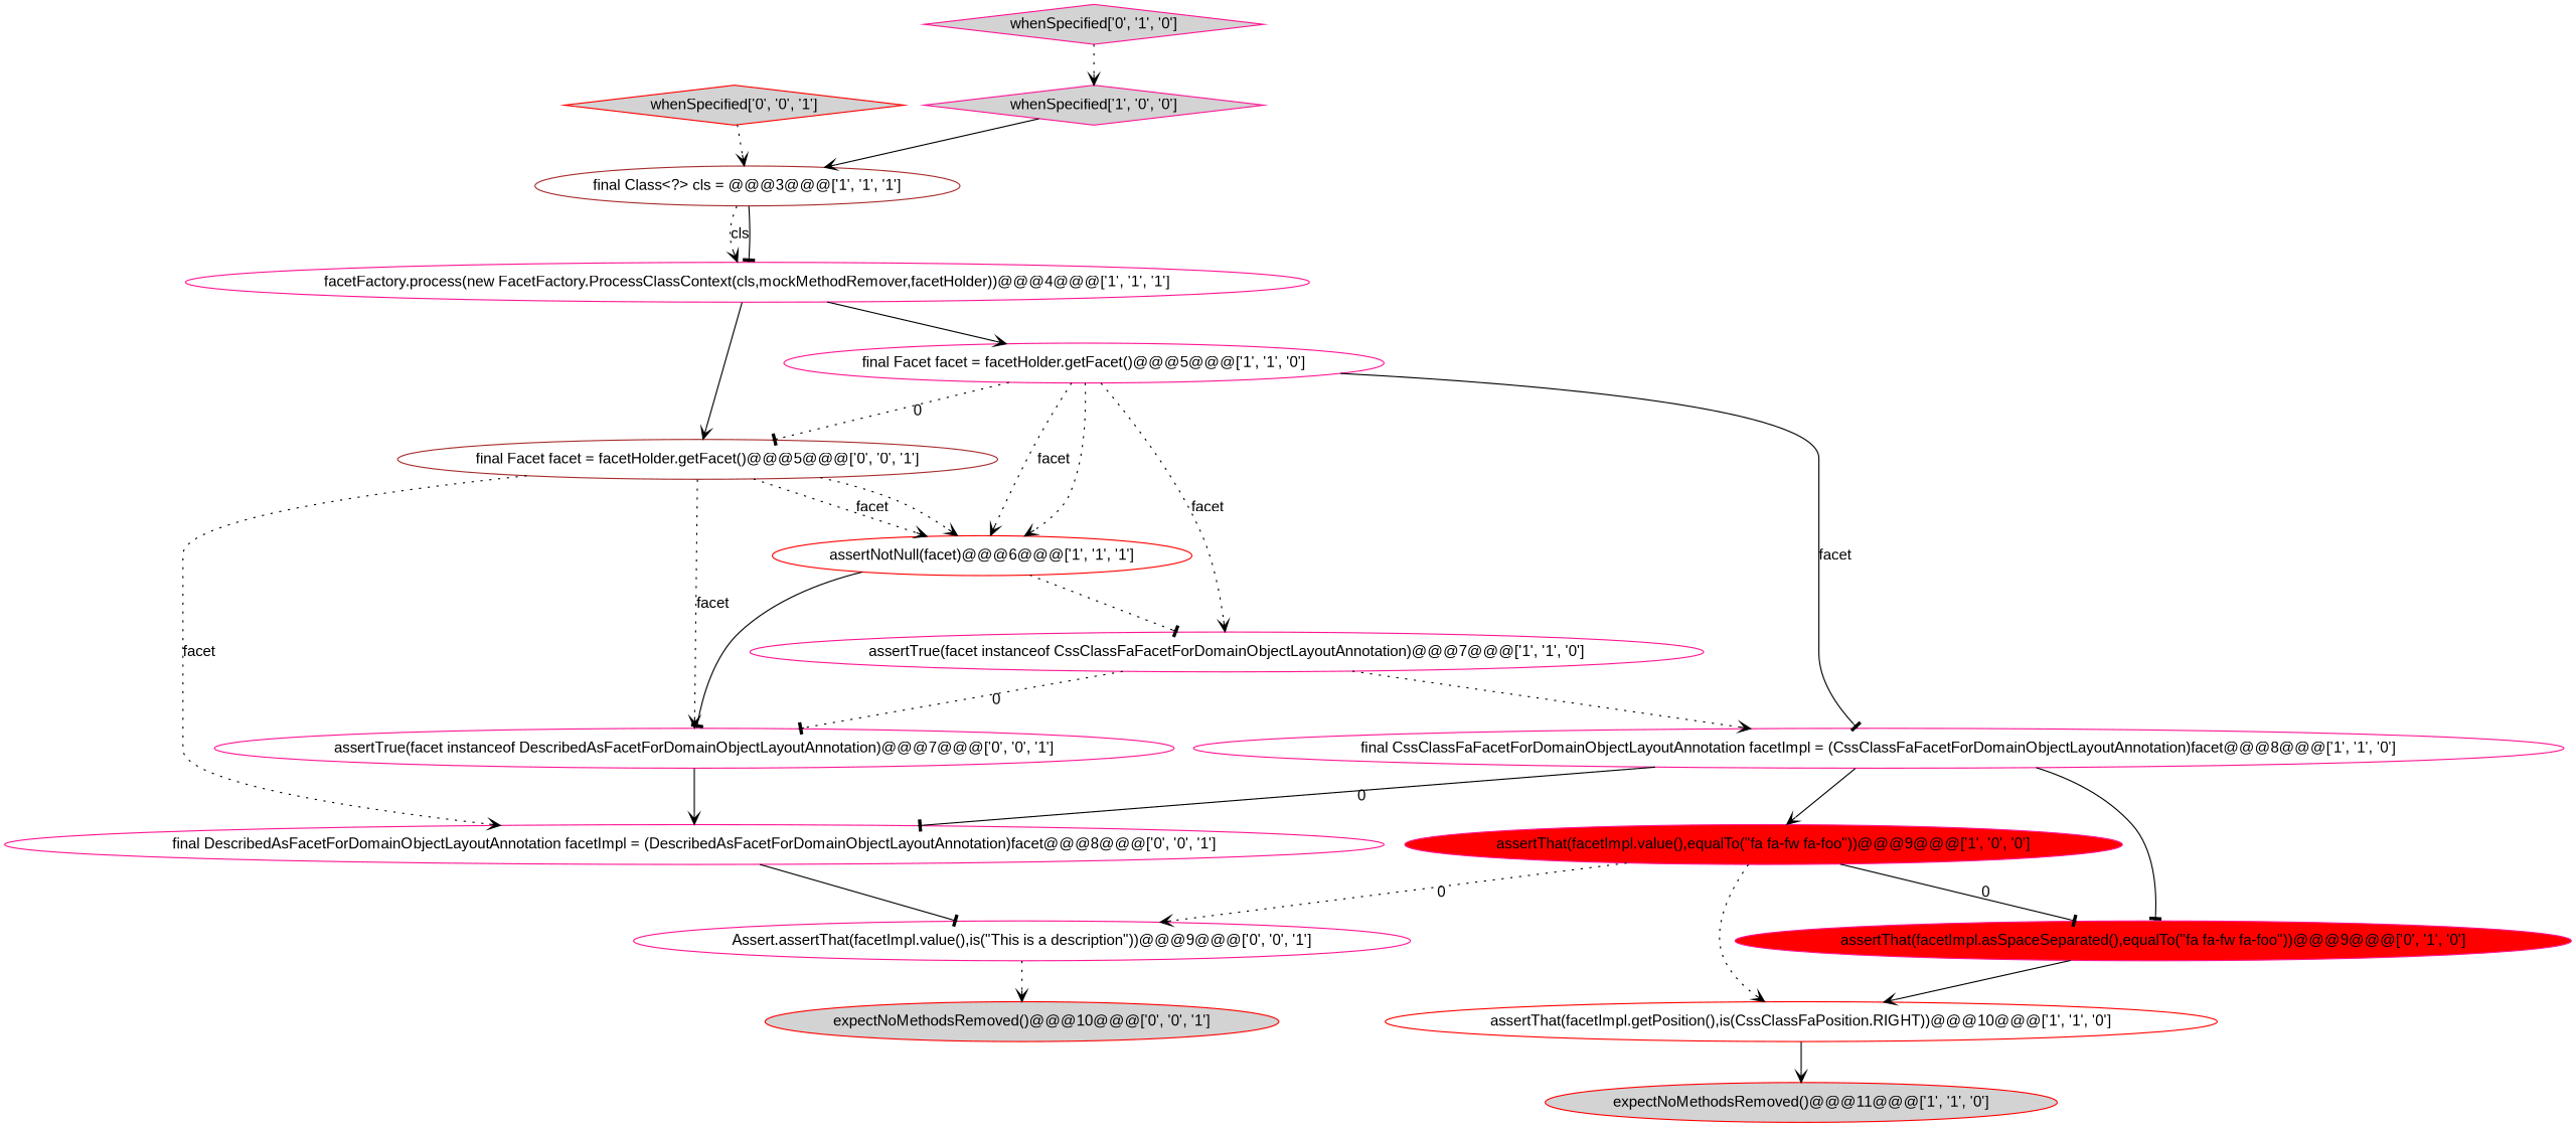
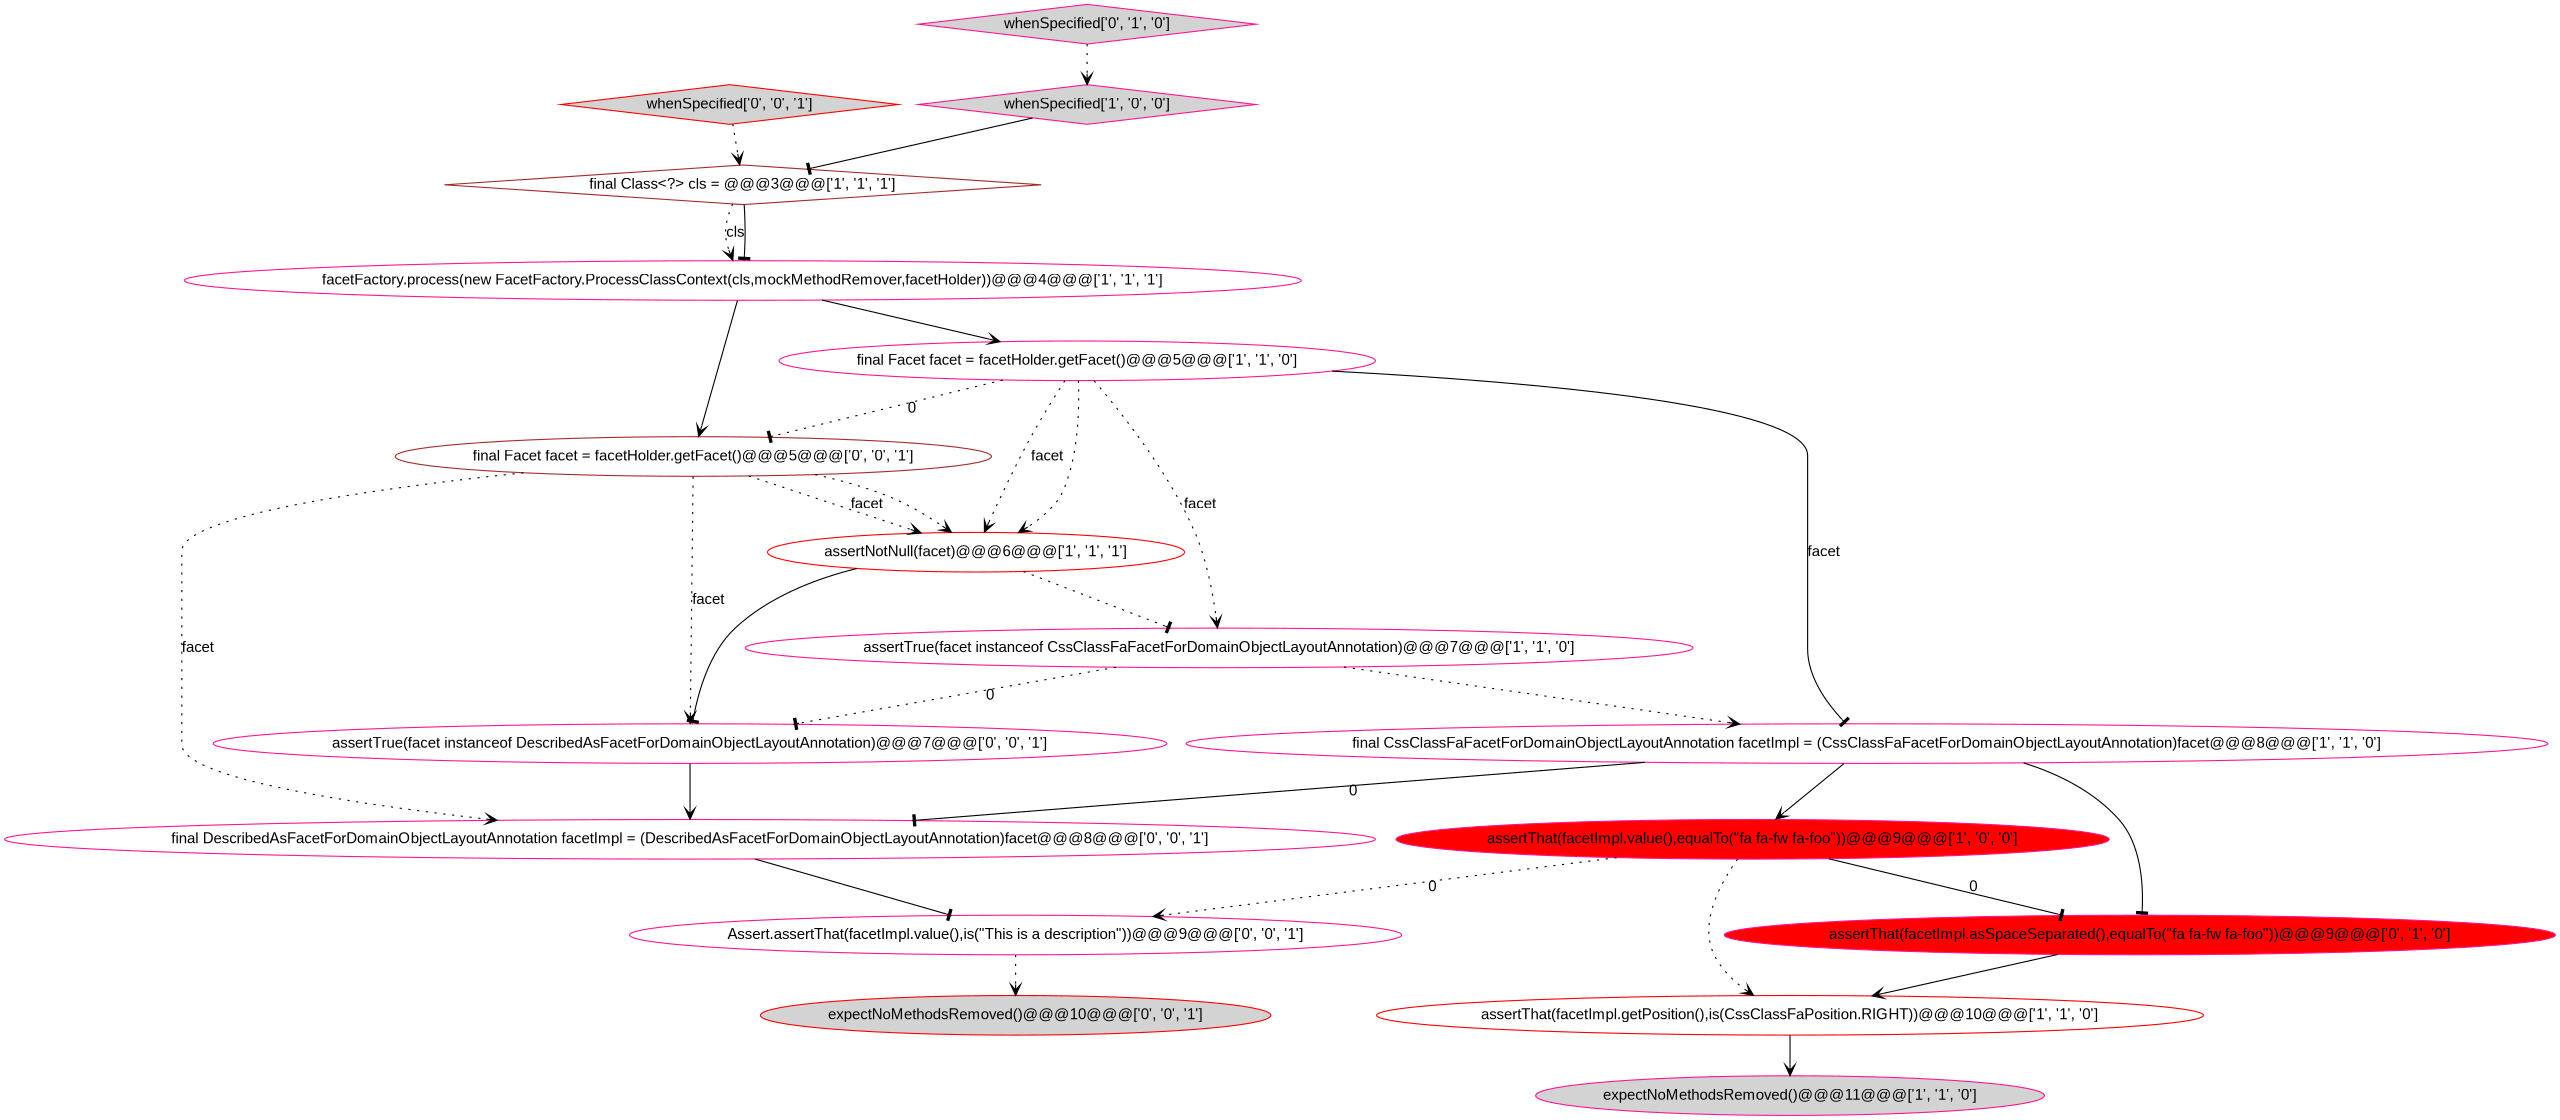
  digraph {
    fontname="Liberation Sans"
    node [color=deeppink fillcolor=white fontname="Liberation Sans" shape=ellipse style=filled]
    edge [arrowhead=vee fontname="Liberation Sans" style=dotted]
    n1 [color=red fillcolor=lightgray label="expectNoMethodsRemoved()@@@10@@@['0', '0', '1']"]
    n2 [color=red label="assertThat(facetImpl.getPosition(),is(CssClassFaPosition.RIGHT))@@@10@@@['1', '1', '0']"]
-   n3 [color=red fillcolor=lightgray label="expectNoMethodsRemoved()@@@11@@@['1', '1', '0']"]
+   n3 [fillcolor=lightgray label="expectNoMethodsRemoved()@@@11@@@['1', '1', '0']"]
    n4 [fillcolor=red label="assertThat(facetImpl.value(),equalTo(\"fa fa-fw fa-foo\"))@@@9@@@['1', '0', '0']"]
    n5 [label="Assert.assertThat(facetImpl.value(),is(\"This is a description\"))@@@9@@@['0', '0', '1']"]
    n6 [fillcolor=red label="assertThat(facetImpl.asSpaceSeparated(),equalTo(\"fa fa-fw fa-foo\"))@@@9@@@['0', '1', '0']"]
    n7 [label="final CssClassFaFacetForDomainObjectLayoutAnnotation facetImpl = (CssClassFaFacetForDomainObjectLayoutAnnotation)facet@@@8@@@['1', '1', '0']"]
    n8 [label="final DescribedAsFacetForDomainObjectLayoutAnnotation facetImpl = (DescribedAsFacetForDomainObjectLayoutAnnotation)facet@@@8@@@['0', '0', '1']"]
    n9 [color=red label="assertNotNull(facet)@@@6@@@['1', '1', '1']"]
    n10 [label="assertTrue(facet instanceof CssClassFaFacetForDomainObjectLayoutAnnotation)@@@7@@@['1', '1', '0']"]
    n11 [label="assertTrue(facet instanceof DescribedAsFacetForDomainObjectLayoutAnnotation)@@@7@@@['0', '0', '1']"]
    n12 [color=brown label="final Facet facet = facetHolder.getFacet()@@@5@@@['0', '0', '1']"]
    n13 [label="final Facet facet = facetHolder.getFacet()@@@5@@@['1', '1', '0']"]
    n14 [color=red fillcolor=lightgray label="whenSpecified['0', '0', '1']" shape=diamond]
-   n15 [color=brown label="final Class<?> cls = @@@3@@@['1', '1', '1']"]
+   n15 [color=brown label="final Class<?> cls = @@@3@@@['1', '1', '1']" shape=diamond]
    n16 [label="facetFactory.process(new FacetFactory.ProcessClassContext(cls,mockMethodRemover,facetHolder))@@@4@@@['1', '1', '1']"]
    n17 [fillcolor=lightgray label="whenSpecified['0', '1', '0']" shape=diamond]
    n18 [fillcolor=lightgray label="whenSpecified['1', '0', '0']" shape=diamond]
    n2 -> n3 [style=solid]
    n4 -> n2
    n4 -> n5 [label=0]
    n4 -> n6 [arrowhead=tee label=0 style=solid]
    n5 -> n1
    n6 -> n2 [style=solid]
    n7 -> n4 [style=solid]
    n7 -> n6 [arrowhead=tee style=solid]
    n7 -> n8 [arrowhead=tee label=0 style=solid]
    n8 -> n5 [arrowhead=tee style=solid]
    n9 -> n10 [arrowhead=tee]
    n9 -> n11 [arrowhead=tee style=solid]
    n10 -> n7
    n10 -> n11 [arrowhead=tee label=0]
    n11 -> n8 [style=solid]
    n12 -> n8 [label=facet]
    n12 -> n9 [label=facet]
    n12 -> n9
    n12 -> n11 [label=facet]
    n13 -> n7 [arrowhead=tee label=facet style=solid]
    n13 -> n9
    n13 -> n9 [label=facet]
    n13 -> n10 [label=facet]
    n13 -> n12 [arrowhead=tee label=0]
    n14 -> n15
    n15 -> n16 [label=cls]
    n15 -> n16 [arrowhead=tee style=solid]
    n16 -> n12 [style=solid]
    n16 -> n13 [style=solid]
    n17 -> n18
-   n18 -> n15 [style=solid]
+   n18 -> n15 [arrowhead=tee style=solid]
  }
